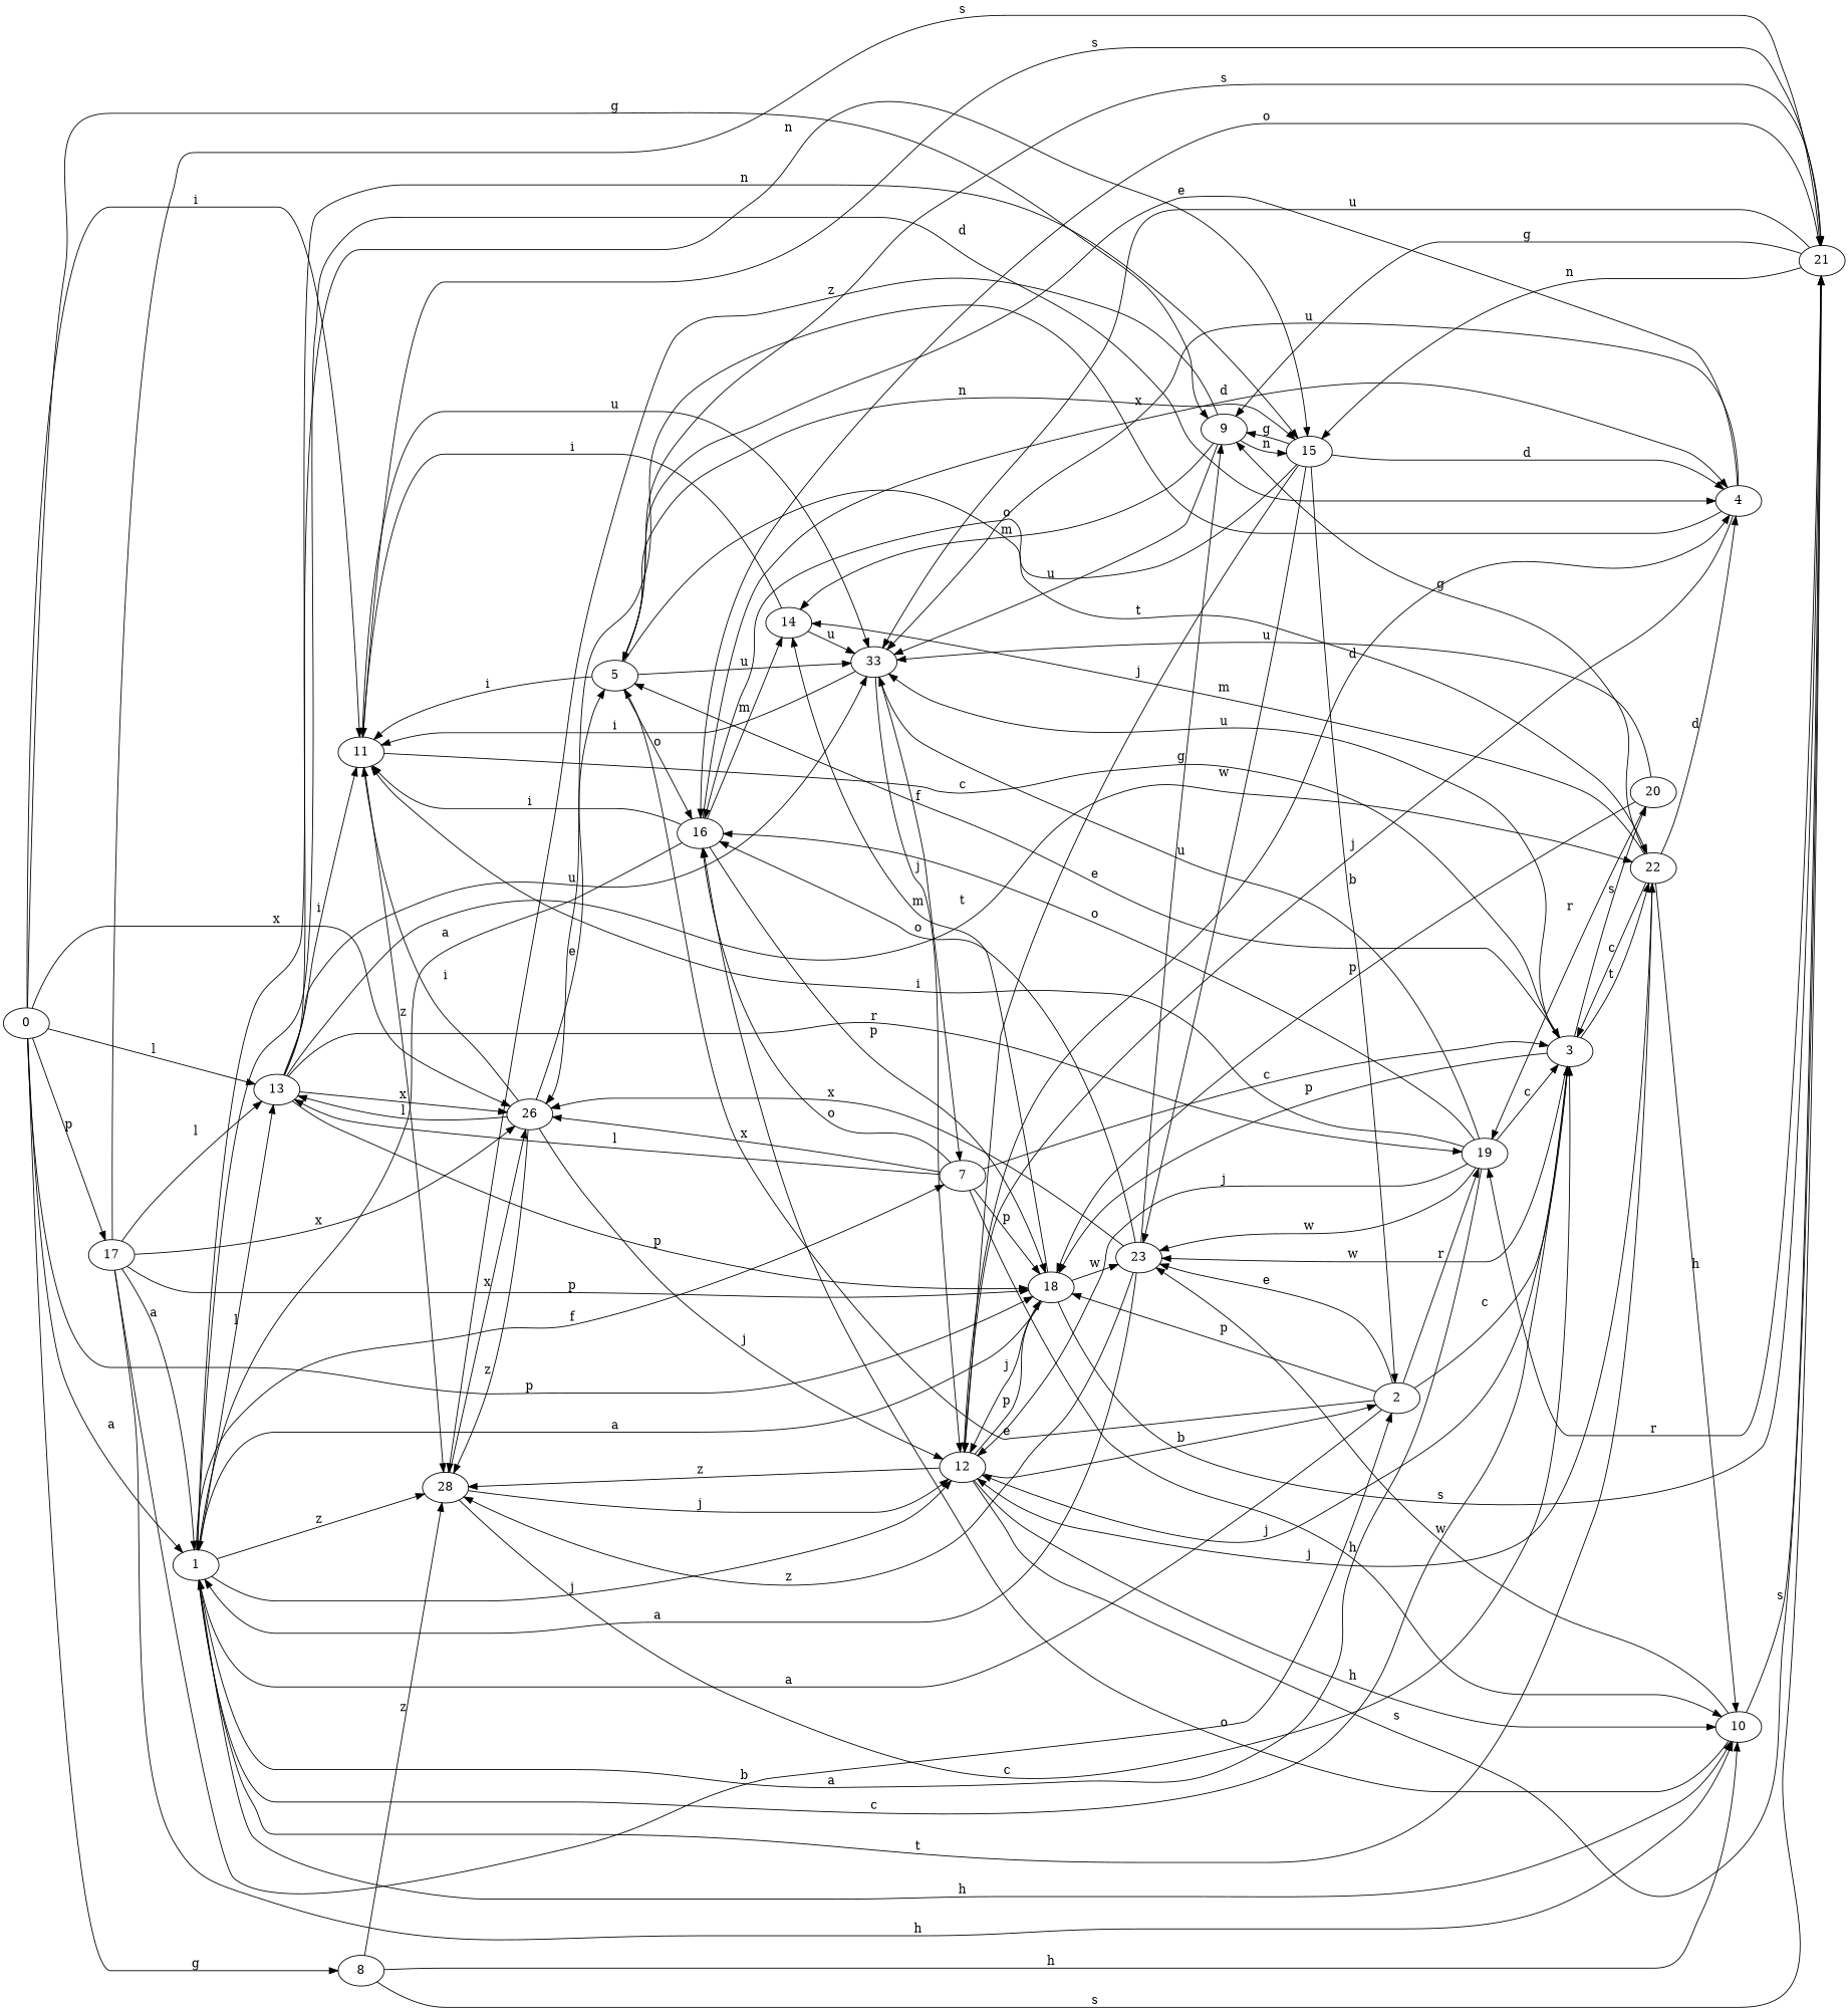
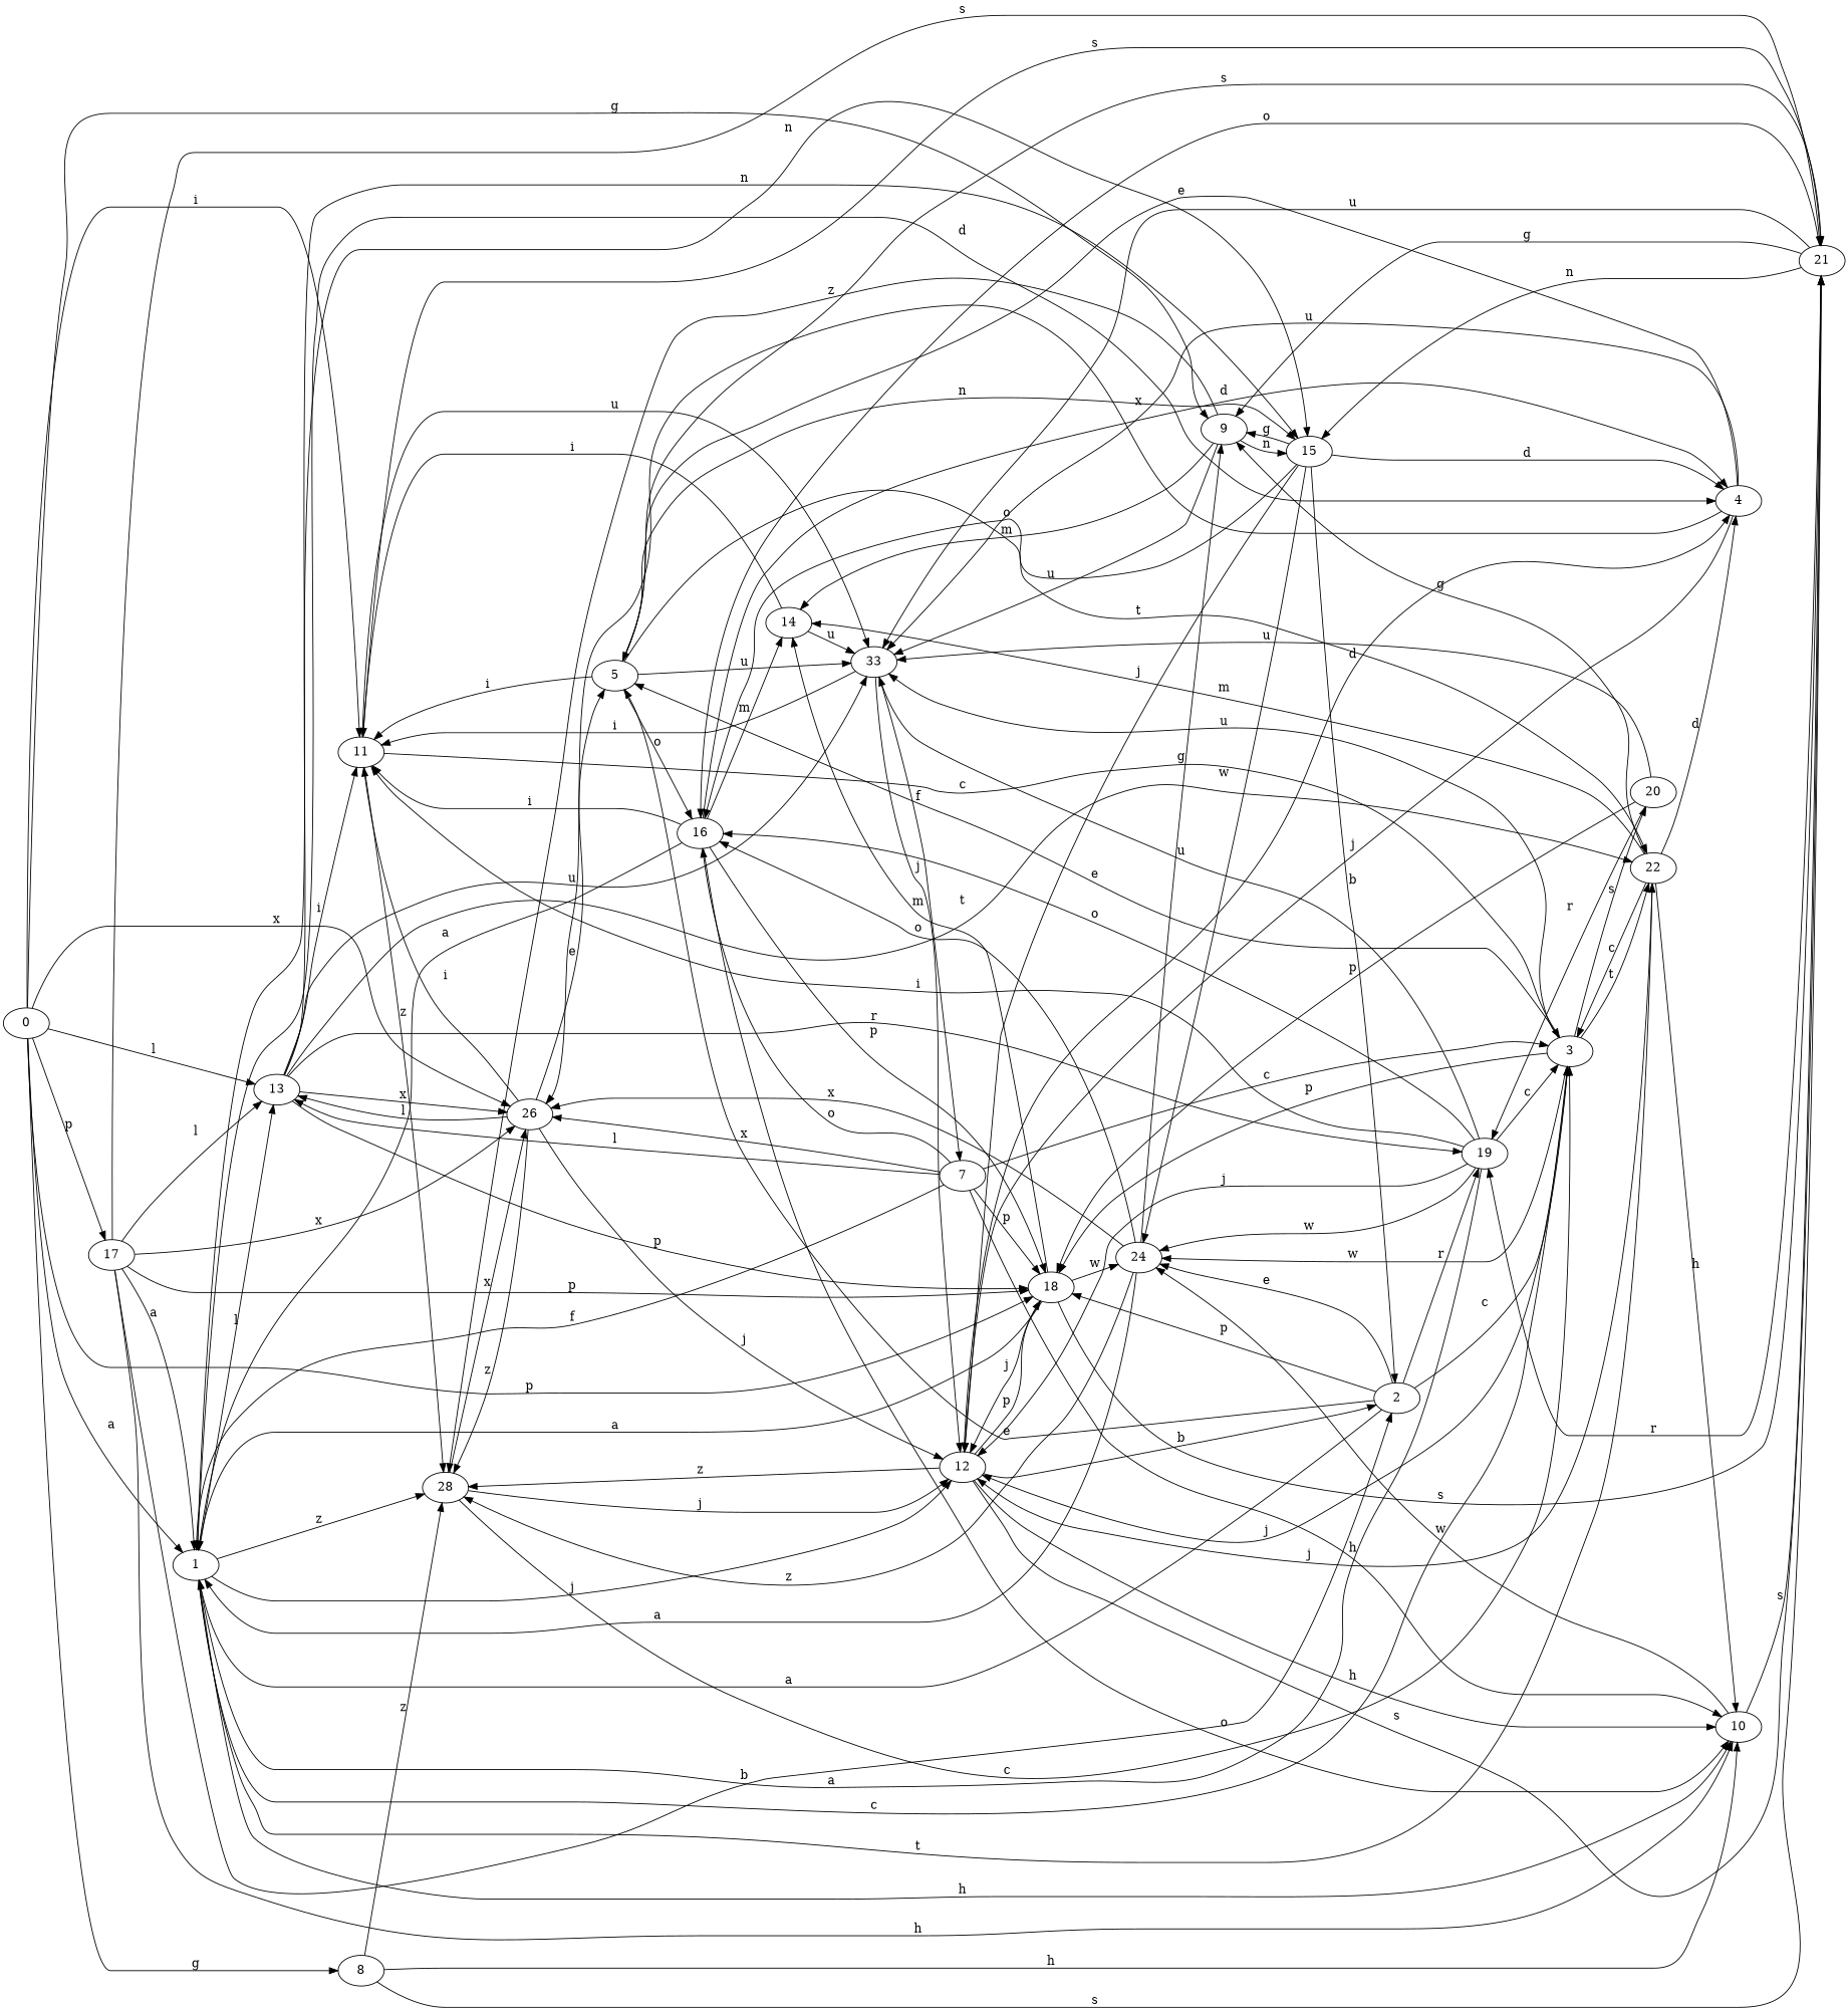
  strict digraph {
    rankdir=LR
    0
    1
    8
    9
    11
    13
    17
    18
    26
    4
    7
    10
    12
    15
    22
    28
    3
    21
    n19 [label=33]
    14
    19
    2
-   24 [label=23]
+   24
    5
    16
    20
    0 -> 1 [label=a]
    0 -> 8 [label=g]
    0 -> 9 [label=g]
    0 -> 11 [label=i]
    0 -> 13 [label=l]
    0 -> 17 [label=p]
    0 -> 18 [label=p]
    0 -> 26 [label=x]
    1 -> 13 [label=l]
    1 -> 4 [label=d]
-   1 -> 7 [label=f]
+   7 -> 1 [label=f]
    1 -> 10 [label=h]
    1 -> 12 [label=j]
    1 -> 15 [label=n]
    1 -> 22 [label=t]
    1 -> 28 [label=z]
    1 -> 3 [label=c]
    8 -> 10 [label=h]
    8 -> 28 [label=z]
    8 -> 21 [label=s]
    9 -> 15 [label=n]
    9 -> 28 [label=z]
    9 -> n19 [label=u]
    9 -> 14 [label=m]
    11 -> 28 [label=z]
    11 -> 3 [label=c]
    11 -> 21 [label=s]
    11 -> n19 [label=u]
    13 -> 11 [label=i]
    13 -> 18 [label=p]
    13 -> 26 [label=x]
    13 -> 15 [label=n]
    13 -> 22 [label=t]
    13 -> n19 [label=u]
    13 -> 19 [label=r]
    17 -> 1 [label=a]
    17 -> 13 [label=l]
    17 -> 18 [label=p]
    17 -> 26 [label=x]
    17 -> 10 [label=h]
    17 -> 21 [label=s]
    17 -> 2 [label=b]
    18 -> 1 [label=a]
    18 -> 12 [label=j]
    18 -> 21 [label=s]
    18 -> 14 [label=m]
    18 -> 24 [label=w]
    26 -> 11 [label=i]
    26 -> 13 [label=l]
    26 -> 12 [label=j]
    26 -> 28 [label=z]
    26 -> 5 [label=e]
    4 -> 26 [label=x]
    4 -> 12 [label=j]
    4 -> n19 [label=u]
    4 -> 5 [label=e]
    7 -> 13 [label=l]
    7 -> 18 [label=p]
    7 -> 26 [label=x]
    7 -> 10 [label=h]
    7 -> 3 [label=c]
    7 -> 16 [label=o]
    10 -> 21 [label=s]
    10 -> 24 [label=w]
-   10 -> 16 [label=o]
+   16 -> 10 [label=o]
    12 -> 18 [label=p]
    12 -> 4 [label=d]
    12 -> 10 [label=h]
    12 -> 28 [label=z]
    12 -> 21 [label=s]
    12 -> 2 [label=b]
    15 -> 9 [label=g]
    15 -> 4 [label=d]
    15 -> 12 [label=j]
    15 -> 2 [label=b]
    15 -> 24 [label=w]
    15 -> 16 [label=o]
    22 -> 9 [label=g]
    22 -> 4 [label=d]
    22 -> 10 [label=h]
    22 -> 12 [label=j]
    22 -> 3 [label=c]
    22 -> 14 [label=m]
    28 -> 26 [label=x]
    28 -> 12 [label=j]
    28 -> 3 [label=c]
    3 -> 18 [label=p]
    3 -> 12 [label=j]
    3 -> 22 [label=t]
    3 -> n19 [label=u]
    3 -> 24 [label=w]
    3 -> 5 [label=e]
    3 -> 20 [label=s]
    21 -> 9 [label=g]
    21 -> 15 [label=n]
    21 -> n19 [label=u]
    21 -> 19 [label=r]
    21 -> 16 [label=o]
    n19 -> 11 [label=i]
    n19 -> 7 [label=f]
    n19 -> 12 [label=j]
    14 -> 11 [label=i]
    14 -> n19 [label=u]
    19 -> 1 [label=a]
    19 -> 11 [label=i]
    19 -> 12 [label=j]
    19 -> 3 [label=c]
    19 -> n19 [label=u]
    19 -> 24 [label=w]
    19 -> 16 [label=o]
    2 -> 1 [label=a]
    2 -> 18 [label=p]
    2 -> 3 [label=c]
    2 -> 19 [label=r]
    2 -> 24 [label=e]
    2 -> 5 [label=e]
    24 -> 1 [label=a]
    24 -> 9 [label=g]
    24 -> 26 [label=x]
    24 -> 28 [label=z]
    24 -> 16 [label=o]
    5 -> 11 [label=i]
    5 -> 15 [label=n]
    5 -> 22 [label=t]
    5 -> 21 [label=s]
    5 -> n19 [label=u]
    5 -> 16 [label=o]
    16 -> 1 [label=a]
    16 -> 11 [label=i]
    16 -> 18 [label=p]
    16 -> 4 [label=d]
    16 -> 14 [label=m]
    20 -> 18 [label=p]
    20 -> n19 [label=u]
    20 -> 19 [label=r]
  }
